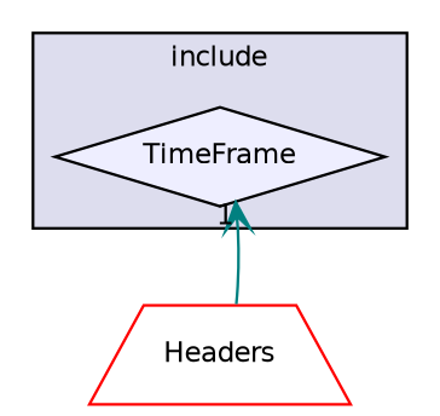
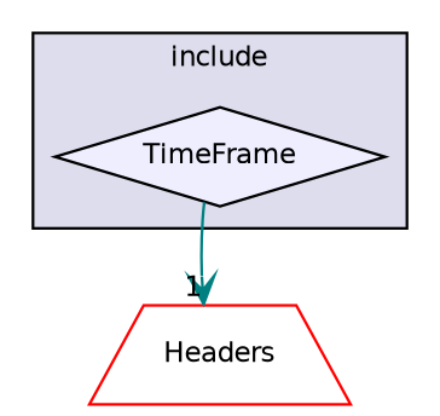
  digraph {
    compound=true
    node [fontname=Helvetica fontsize=10]
    n1 [fillcolor="#eeeeff" label=TimeFrame pencolor=black shape=diamond style=filled]
    n2 [color=red label=Headers shape=trapezium]
    subgraph cluster_1 {
      bgcolor="#ddddee"
      fontname=Helvetica
      fontsize=10
      label=include
      pencolor=black
      n1
    }
-   n2 -> n1 [headlabel=1 labeldistance=1.5 labelfontname=Helvetica labelfontsize=10 color=teal arrowhead=vee]
+   n1 -> n2 [headlabel=1 labeldistance=1.5 labelfontname=Helvetica labelfontsize=10 color=teal arrowhead=vee]
  }
